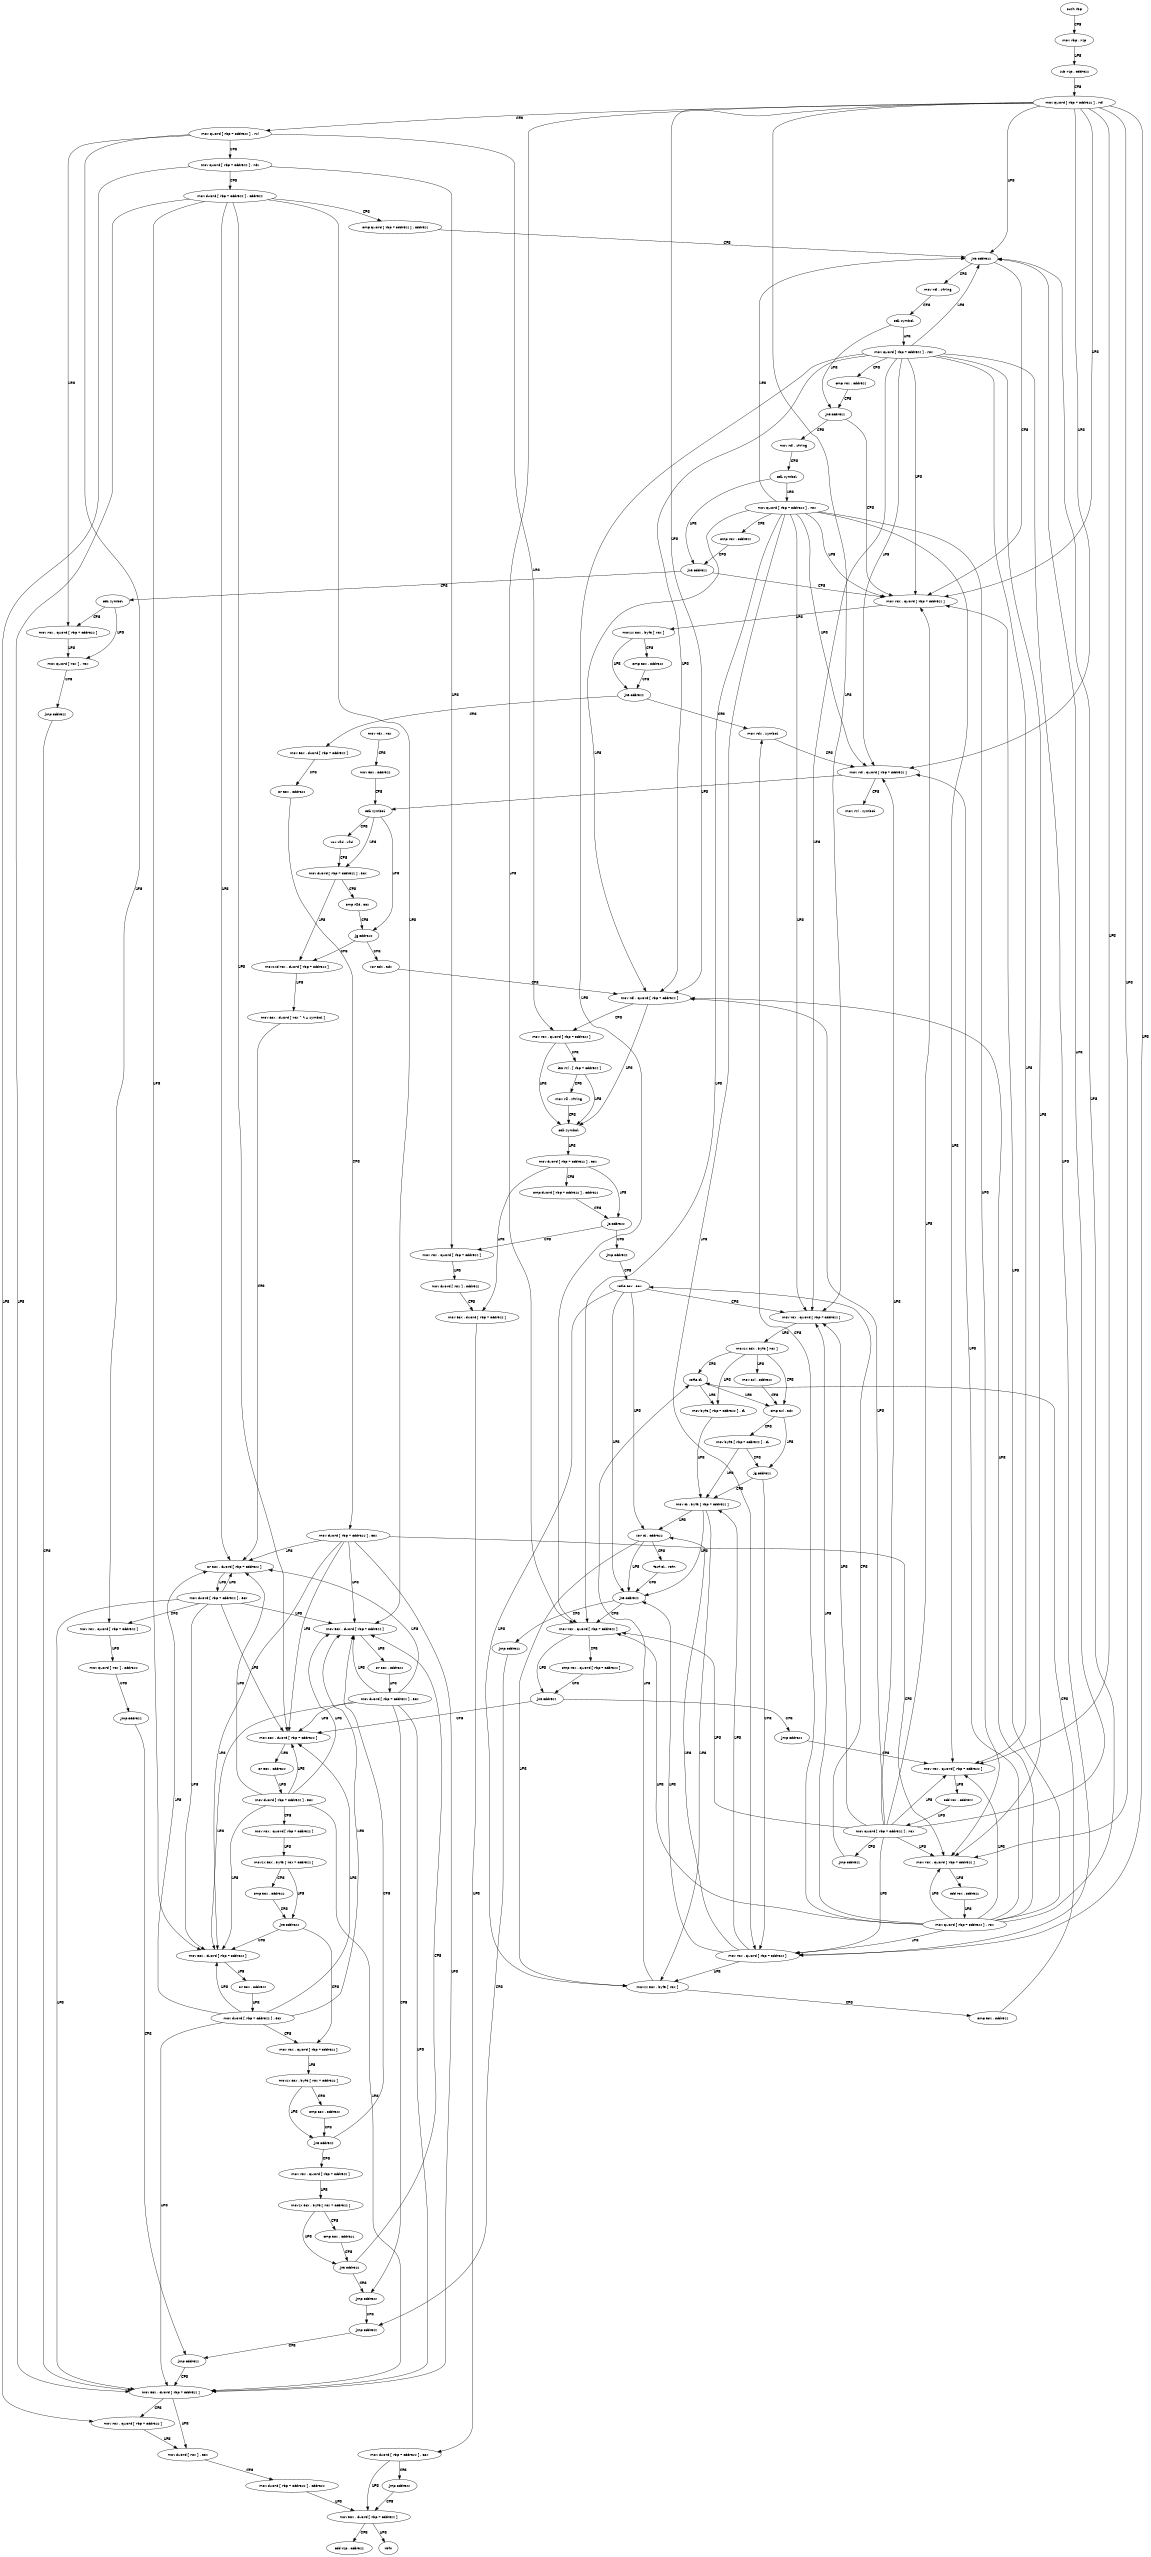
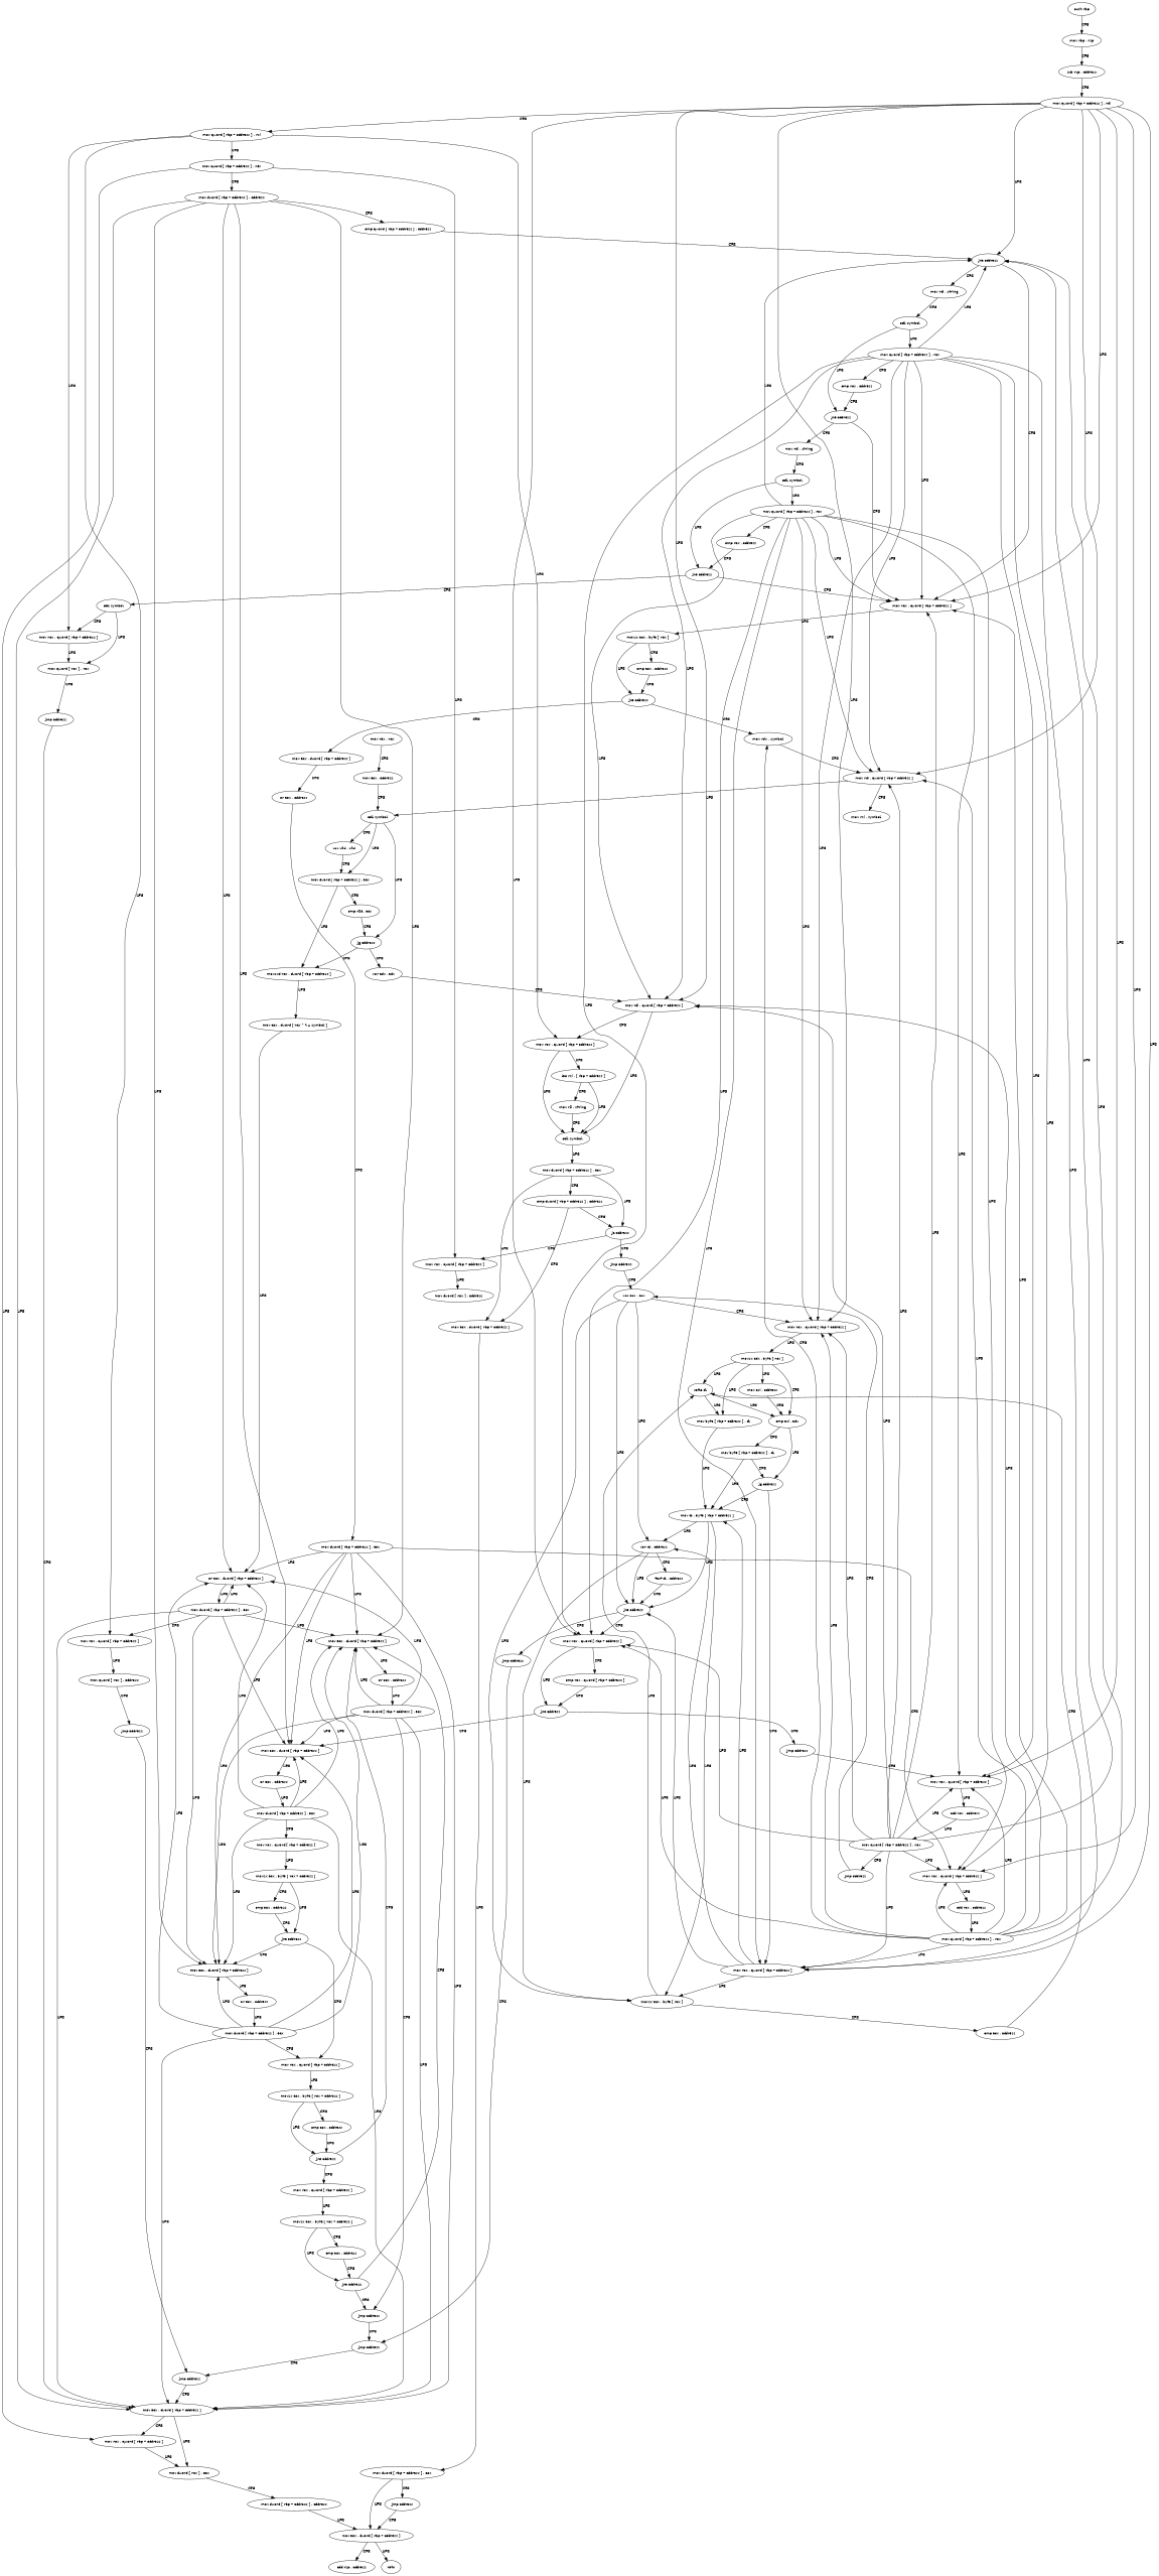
  digraph {
    fontname="Patrick Hand"
    node [fontname="Patrick Hand"]
    edge [fontname="Patrick Hand"]
    n1 [label="push rbp"]
    n2 [label="mov rbp , rsp"]
    n3 [label="sub rsp , address"]
    n4 [label="mov qword [ rbp - address ] , rdi"]
    n5 [label="mov qword [ rbp - address ] , rsi"]
    n6 [label="jne address"]
    n7 [label="mov rax , qword [ rbp - address ]"]
    n8 [label="mov rdi , qword [ rbp - address ]"]
    n9 [label="mov rcx , qword [ rbp - address ]"]
    n10 [label="mov rdi , qword [ rbp - address ]"]
    n11 [label="mov rcx , qword [ rbp - address ]"]
    n12 [label="mov rax , qword [ rbp - address ]"]
    n13 [label="mov rax , qword [ rbp - address ]"]
    n14 [label="mov rax , qword [ rbp - address ]"]
    n15 [label="mov qword [ rbp - address ] , rdx"]
    n16 [label="mov rcx , qword [ rbp - address ]"]
    n17 [label="mov rax , qword [ rbp - address ]"]
    n18 [label="mov rcx , qword [ rbp - address ]"]
    n19 [label="mov rdi , string"]
    n20 [label="movsx ecx , byte [ rax ]"]
    n21 [label="mov rsi , symbol"]
    n22 [label="call symbol"]
    n23 [label="add rcx , address"]
    n24 [label="call symbol"]
    n25 [label="movsx edx , byte [ rcx ]"]
    n26 [label="mov al , byte [ rbp - address ]"]
    n27 [label="xor al , address"]
    n28 [label="jne address"]
    n29 [label="movsx ecx , byte [ rax ]"]
    n30 [label="cmp rax , qword [ rbp - address ]"]
    n31 [label="jne address"]
    n32 [label="add rax , address"]
    n33 [label="mov dword [ rbp - address ] , address"]
    n34 [label="mov rax , qword [ rbp - address ]"]
    n35 [label="mov rcx , qword [ rbp - address ]"]
    n36 [label="lea rsi , [ rbp - address ]"]
    n37 [label="mov qword [ rax ] , address"]
    n38 [label="mov qword [ rcx ] , rax"]
    n39 [label="cmp qword [ rbp - address ] , address"]
    n40 [label="or ecx , dword [ rbp - address ]"]
    n41 [label="mov eax , dword [ rbp - address ]"]
    n42 [label="mov eax , dword [ rbp - address ]"]
    n43 [label="mov eax , dword [ rbp - address ]"]
    n44 [label="mov eax , dword [ rbp - address ]"]
    n45 [label="mov dword [ rax ] , address"]
    n46 [label="mov dword [ rcx ] , eax"]
    n47 [label="mov dword [ rbp - address ] , ecx"]
    n48 [label="or eax , address"]
    n49 [label="or eax , address"]
    n50 [label="or eax , address"]
    n51 [label="call symbol"]
    n52 [label="cmp ecx , address"]
    n53 [label="jne address"]
    n54 [label="mov qword [ rbp - address ] , rax"]
    n55 [label="jne address"]
    n56 [label="mov rdx , symbol"]
    n57 [label="mov eax , dword [ rbp - address ]"]
    n58 [label="or eax , address"]
    n59 [label="mov dword [ rbp - address ] , eax"]
    n60 [label="cmp rax , address"]
    n61 [label="mov rdi , string"]
    n62 [label="call symbol"]
    n63 [label="mov qword [ rbp - address ] , rax"]
    n64 [label="jne address"]
    n65 [label="xor r8d , r8d"]
    n66 [label="mov dword [ rbp - address ] , eax"]
    n67 [label="jg address"]
    n68 [label="mov rdx , rax"]
    n69 [label="mov ecx , address"]
    n70 [label="cmp r8d , eax"]
    n71 [label="movsxd rax , dword [ rbp - address ]"]
    n72 [label="xor edx , edx"]
    n73 [label="mov ecx , dword [ rax * 4 + symbol ]"]
    n74 [label="mov qword [ rbp - address ] , rcx"]
    n75 [label="cmp rax , address"]
    n76 [label="call symbol"]
    n77 [label="jmp address"]
    n78 [label="mov dword [ rbp - address ] , eax"]
    n79 [label="mov r8 , string"]
    n80 [label="cmp dword [ rbp - address ] , address"]
    n81 [label="je address"]
    n82 [label="mov ecx , dword [ rbp - address ]"]
    n83 [label="jmp address"]
    n84 [label="mov dword [ rbp - address ] , ecx"]
-   n85 [label="setle eax , eax"]
+   n85 [label="xor eax , eax"]
    n86 [label="jmp address"]
    n87 [label="jmp address"]
    n88 [label="mov dword [ rbp - address ] , address"]
-   n89 [label="test al , retn"]
+   n89 [label="test al , address"]
    n90 [label="jmp address"]
    n91 [label="setle dl"]
    n92 [label="cmp ecx , address"]
    n93 [label="jmp address"]
    n94 [label="mov eax , dword [ rbp - address ]"]
    n95 [label="add rsp , address"]
    n96 [label=retn]
    n97 [label="mov esi , address"]
    n98 [label="cmp esi , edx"]
    n99 [label="mov byte [ rbp - address ] , dl"]
    n100 [label="mov byte [ rbp - address ] , al"]
    n101 [label="jg address"]
    n102 [label="jmp address"]
    n103 [label="jmp address"]
    n104 [label="mov dword [ rbp - address ] , eax"]
    n105 [label="mov qword [ rbp - address ] , rax"]
    n106 [label="mov rcx , qword [ rbp - address ]"]
    n107 [label="movsx eax , byte [ rcx - address ]"]
    n108 [label="cmp eax , address"]
    n109 [label="jne address"]
    n110 [label="mov rax , qword [ rbp - address ]"]
    n111 [label="movsx ecx , byte [ rax - address ]"]
    n112 [label="cmp ecx , address"]
    n113 [label="jne address"]
    n114 [label="mov dword [ rbp - address ] , eax"]
    n115 [label="jmp address"]
    n116 [label="mov rax , qword [ rbp - address ]"]
    n117 [label="movsx ecx , byte [ rax - address ]"]
    n118 [label="mov dword [ rbp - address ] , eax"]
    n119 [label="cmp ecx , address"]
    n120 [label="jne address"]
    n121 [label="jmp address"]
    n1 -> n2 [label=CFG]
-   n2 -> n3 [label=DFG]
+   n2 -> n3 [label=CFG]
    n3 -> n4 [label=CFG]
    n4 -> n5 [label=CFG]
    n4 -> n6 [label=DFG]
    n4 -> n7 [label=DFG]
    n4 -> n8 [label=DFG]
    n4 -> n9 [label=DFG]
    n4 -> n10 [label=DFG]
    n4 -> n11 [label=DFG]
    n4 -> n12 [label=DFG]
    n4 -> n13 [label=DFG]
    n4 -> n14 [label=DFG]
    n5 -> n15 [label=CFG]
    n5 -> n16 [label=DFG]
    n5 -> n17 [label=DFG]
    n5 -> n18 [label=DFG]
    n6 -> n7 [label=CFG]
    n6 -> n19 [label=CFG]
    n7 -> n20 [label=DFG]
    n8 -> n21 [label=CFG]
    n8 -> n22 [label=DFG]
    n9 -> n23 [label=DFG]
    n10 -> n16 [label=CFG]
    n10 -> n24 [label=DFG]
    n11 -> n25 [label=DFG]
    n12 -> n26 [label=DFG]
    n12 -> n27 [label=DFG]
    n12 -> n28 [label=DFG]
    n12 -> n29 [label=DFG]
    n13 -> n30 [label=CFG]
    n13 -> n31 [label=DFG]
    n14 -> n32 [label=DFG]
    n15 -> n33 [label=CFG]
    n15 -> n34 [label=DFG]
    n15 -> n35 [label=DFG]
    n16 -> n24 [label=DFG]
    n16 -> n36 [label=CFG]
    n17 -> n37 [label=DFG]
    n18 -> n38 [label=DFG]
    n19 -> n51 [label=CFG]
    n20 -> n52 [label=CFG]
    n20 -> n53 [label=DFG]
    n22 -> n65 [label=CFG]
    n22 -> n66 [label=DFG]
    n22 -> n67 [label=DFG]
    n23 -> n74 [label=DFG]
    n24 -> n78 [label=DFG]
-   n25 -> n91 [label=CFG]
+   n25 -> n91 [label=DFG]
    n25 -> n97 [label=DFG]
    n25 -> n98 [label=CFG]
    n25 -> n99 [label=DFG]
    n26 -> n27 [label=DFG]
    n26 -> n28 [label=DFG]
    n26 -> n29 [label=DFG]
    n27 -> n28 [label=DFG]
    n27 -> n29 [label=DFG]
    n27 -> n89 [label=CFG]
    n28 -> n13 [label=CFG]
    n28 -> n90 [label=CFG]
    n29 -> n91 [label=DFG]
    n29 -> n92 [label=CFG]
    n30 -> n31 [label=CFG]
    n31 -> n42 [label=CFG]
    n31 -> n103 [label=CFG]
    n32 -> n105 [label=DFG]
    n33 -> n39 [label=CFG]
    n33 -> n40 [label=DFG]
    n33 -> n41 [label=DFG]
    n33 -> n42 [label=DFG]
    n33 -> n43 [label=DFG]
    n33 -> n44 [label=DFG]
    n34 -> n45 [label=DFG]
    n35 -> n46 [label=DFG]
    n36 -> n24 [label=DFG]
    n36 -> n79 [label=CFG]
    n37 -> n86 [label=CFG]
    n38 -> n77 [label=CFG]
    n39 -> n6 [label=CFG]
    n40 -> n47 [label=DFG]
    n41 -> n35 [label=CFG]
    n41 -> n46 [label=DFG]
    n42 -> n48 [label=DFG]
    n43 -> n49 [label=DFG]
    n44 -> n50 [label=DFG]
-   n45 -> n82 [label=CFG]
+   n80 -> n82 [label=CFG]
    n46 -> n88 [label=CFG]
    n47 -> n17 [label=CFG]
    n47 -> n40 [label=DFG]
    n47 -> n41 [label=DFG]
    n47 -> n42 [label=DFG]
    n47 -> n43 [label=DFG]
    n47 -> n44 [label=DFG]
    n48 -> n104 [label=DFG]
    n49 -> n114 [label=DFG]
    n50 -> n118 [label=DFG]
    n51 -> n54 [label=DFG]
    n51 -> n55 [label=DFG]
    n52 -> n53 [label=CFG]
    n53 -> n56 [label=CFG]
    n53 -> n57 [label=CFG]
    n54 -> n6 [label=DFG]
    n54 -> n7 [label=DFG]
    n54 -> n8 [label=DFG]
    n54 -> n9 [label=DFG]
    n54 -> n10 [label=DFG]
    n54 -> n11 [label=DFG]
    n54 -> n12 [label=DFG]
    n54 -> n13 [label=DFG]
    n54 -> n14 [label=DFG]
    n54 -> n60 [label=CFG]
    n55 -> n7 [label=CFG]
    n55 -> n61 [label=CFG]
    n56 -> n8 [label=CFG]
    n57 -> n58 [label=CFG]
    n58 -> n59 [label=CFG]
    n59 -> n9 [label=CFG]
    n59 -> n40 [label=DFG]
    n59 -> n41 [label=DFG]
    n59 -> n42 [label=DFG]
    n59 -> n43 [label=DFG]
    n59 -> n44 [label=DFG]
    n60 -> n55 [label=CFG]
    n61 -> n62 [label=CFG]
    n62 -> n63 [label=DFG]
    n62 -> n64 [label=DFG]
    n63 -> n6 [label=DFG]
    n63 -> n7 [label=DFG]
    n63 -> n8 [label=DFG]
    n63 -> n9 [label=DFG]
    n63 -> n10 [label=DFG]
    n63 -> n11 [label=DFG]
    n63 -> n12 [label=DFG]
    n63 -> n13 [label=DFG]
    n63 -> n14 [label=DFG]
    n63 -> n75 [label=CFG]
    n64 -> n7 [label=CFG]
    n64 -> n76 [label=CFG]
    n65 -> n66 [label=CFG]
    n66 -> n70 [label=CFG]
    n66 -> n71 [label=DFG]
    n67 -> n71 [label=CFG]
    n67 -> n72 [label=CFG]
    n68 -> n69 [label=CFG]
    n69 -> n22 [label=CFG]
    n70 -> n67 [label=CFG]
    n71 -> n73 [label=DFG]
    n72 -> n10 [label=CFG]
-   n73 -> n40 [label=CFG]
+   n73 -> n40 [label=DFG]
    n74 -> n6 [label=DFG]
    n74 -> n7 [label=DFG]
    n74 -> n8 [label=DFG]
    n74 -> n9 [label=DFG]
    n74 -> n10 [label=DFG]
    n74 -> n11 [label=DFG]
    n74 -> n12 [label=DFG]
    n74 -> n13 [label=DFG]
    n74 -> n14 [label=DFG]
    n74 -> n56 [label=CFG]
    n75 -> n64 [label=CFG]
    n76 -> n18 [label=CFG]
    n76 -> n38 [label=DFG]
    n77 -> n41 [label=CFG]
    n78 -> n80 [label=CFG]
    n78 -> n81 [label=DFG]
    n78 -> n82 [label=DFG]
    n79 -> n24 [label=CFG]
    n80 -> n81 [label=CFG]
    n81 -> n34 [label=CFG]
    n81 -> n83 [label=CFG]
    n82 -> n84 [label=DFG]
    n83 -> n85 [label=CFG]
    n84 -> n93 [label=CFG]
    n84 -> n94 [label=DFG]
    n85 -> n11 [label=CFG]
    n85 -> n27 [label=DFG]
    n85 -> n28 [label=DFG]
    n85 -> n29 [label=DFG]
    n86 -> n87 [label=CFG]
    n87 -> n41 [label=CFG]
    n88 -> n94 [label=DFG]
    n89 -> n28 [label=CFG]
    n90 -> n102 [label=CFG]
    n91 -> n98 [label=DFG]
    n91 -> n99 [label=DFG]
    n92 -> n91 [label=CFG]
    n93 -> n94 [label=CFG]
    n94 -> n95 [label=CFG]
    n94 -> n96 [label=DFG]
    n97 -> n98 [label=CFG]
    n98 -> n100 [label=CFG]
    n98 -> n101 [label=DFG]
    n99 -> n26 [label=DFG]
    n100 -> n26 [label=DFG]
    n100 -> n101 [label=CFG]
    n101 -> n12 [label=CFG]
    n101 -> n26 [label=CFG]
    n102 -> n87 [label=CFG]
    n103 -> n14 [label=CFG]
    n104 -> n40 [label=DFG]
    n104 -> n41 [label=DFG]
    n104 -> n42 [label=DFG]
    n104 -> n43 [label=DFG]
    n104 -> n44 [label=DFG]
    n104 -> n106 [label=CFG]
    n105 -> n6 [label=DFG]
    n105 -> n7 [label=DFG]
    n105 -> n8 [label=DFG]
    n105 -> n9 [label=DFG]
    n105 -> n10 [label=DFG]
    n105 -> n11 [label=DFG]
    n105 -> n12 [label=DFG]
    n105 -> n13 [label=DFG]
    n105 -> n14 [label=DFG]
    n105 -> n115 [label=CFG]
    n106 -> n107 [label=DFG]
    n107 -> n108 [label=CFG]
    n107 -> n109 [label=DFG]
    n108 -> n109 [label=CFG]
    n109 -> n43 [label=CFG]
    n109 -> n110 [label=CFG]
    n110 -> n111 [label=DFG]
    n111 -> n112 [label=CFG]
    n111 -> n113 [label=DFG]
    n112 -> n113 [label=CFG]
    n113 -> n44 [label=CFG]
    n113 -> n116 [label=CFG]
    n114 -> n40 [label=DFG]
    n114 -> n41 [label=DFG]
    n114 -> n42 [label=DFG]
    n114 -> n43 [label=DFG]
    n114 -> n44 [label=DFG]
    n114 -> n110 [label=CFG]
    n115 -> n85 [label=CFG]
    n116 -> n117 [label=DFG]
    n117 -> n119 [label=CFG]
    n117 -> n120 [label=DFG]
    n118 -> n40 [label=DFG]
    n118 -> n41 [label=DFG]
    n118 -> n42 [label=DFG]
    n118 -> n43 [label=DFG]
    n118 -> n44 [label=DFG]
    n118 -> n121 [label=CFG]
    n119 -> n120 [label=CFG]
    n120 -> n44 [label=CFG]
    n120 -> n121 [label=CFG]
    n121 -> n102 [label=CFG]
  }
